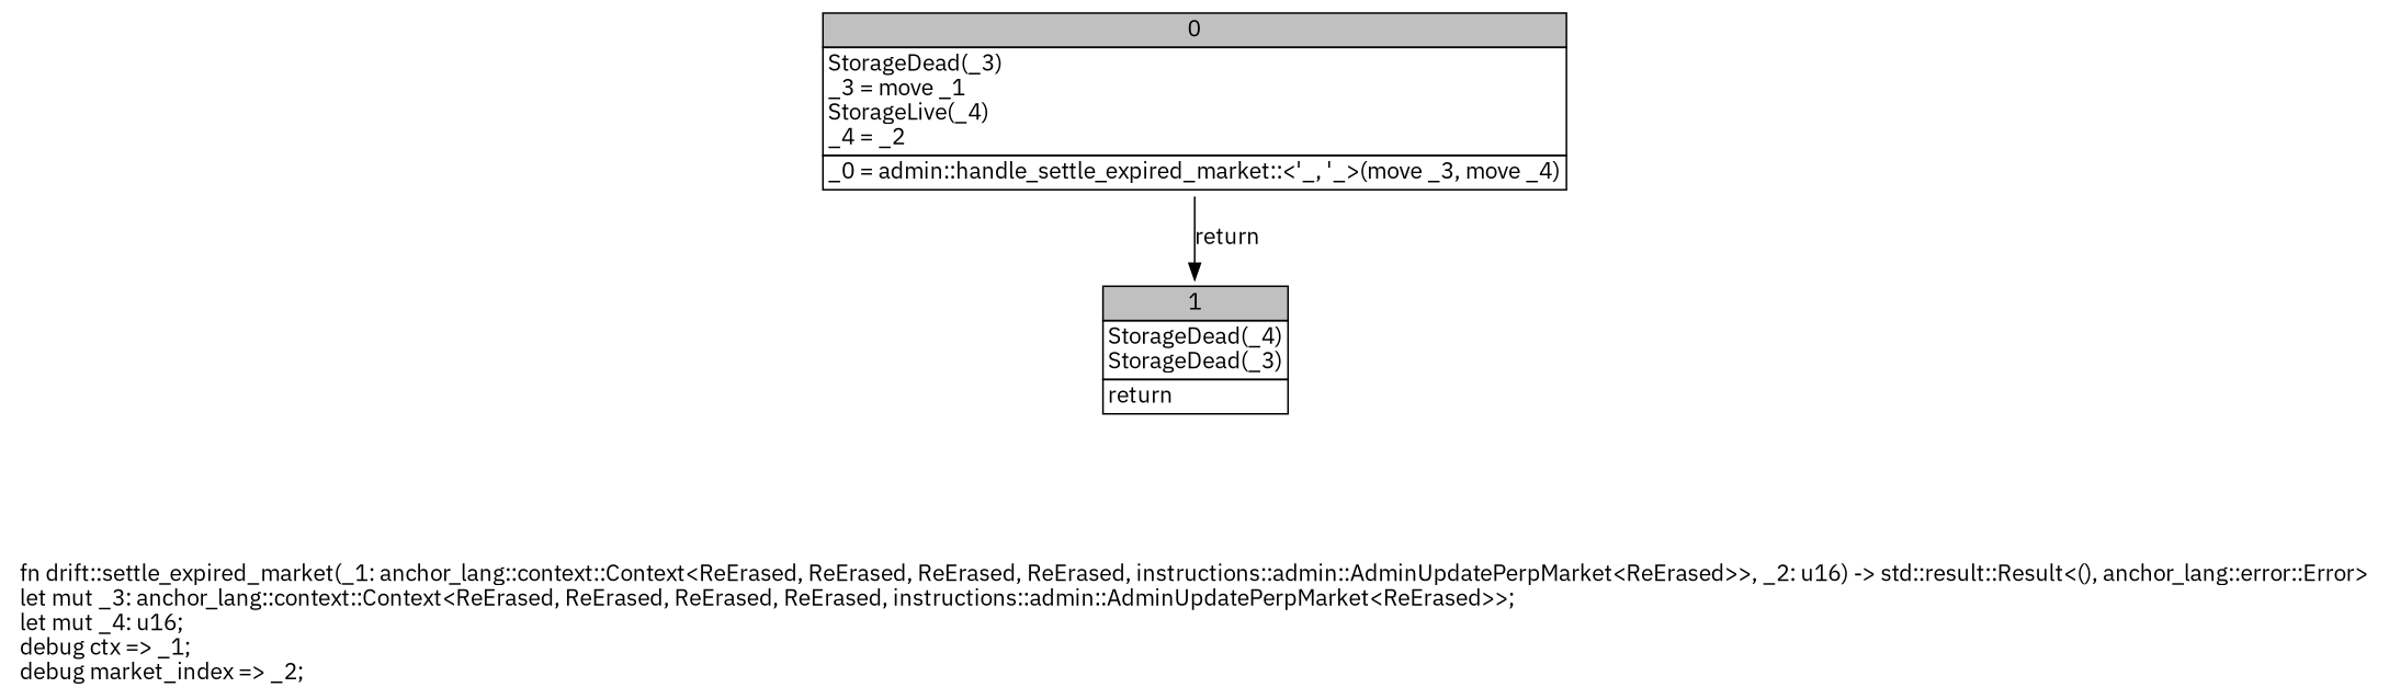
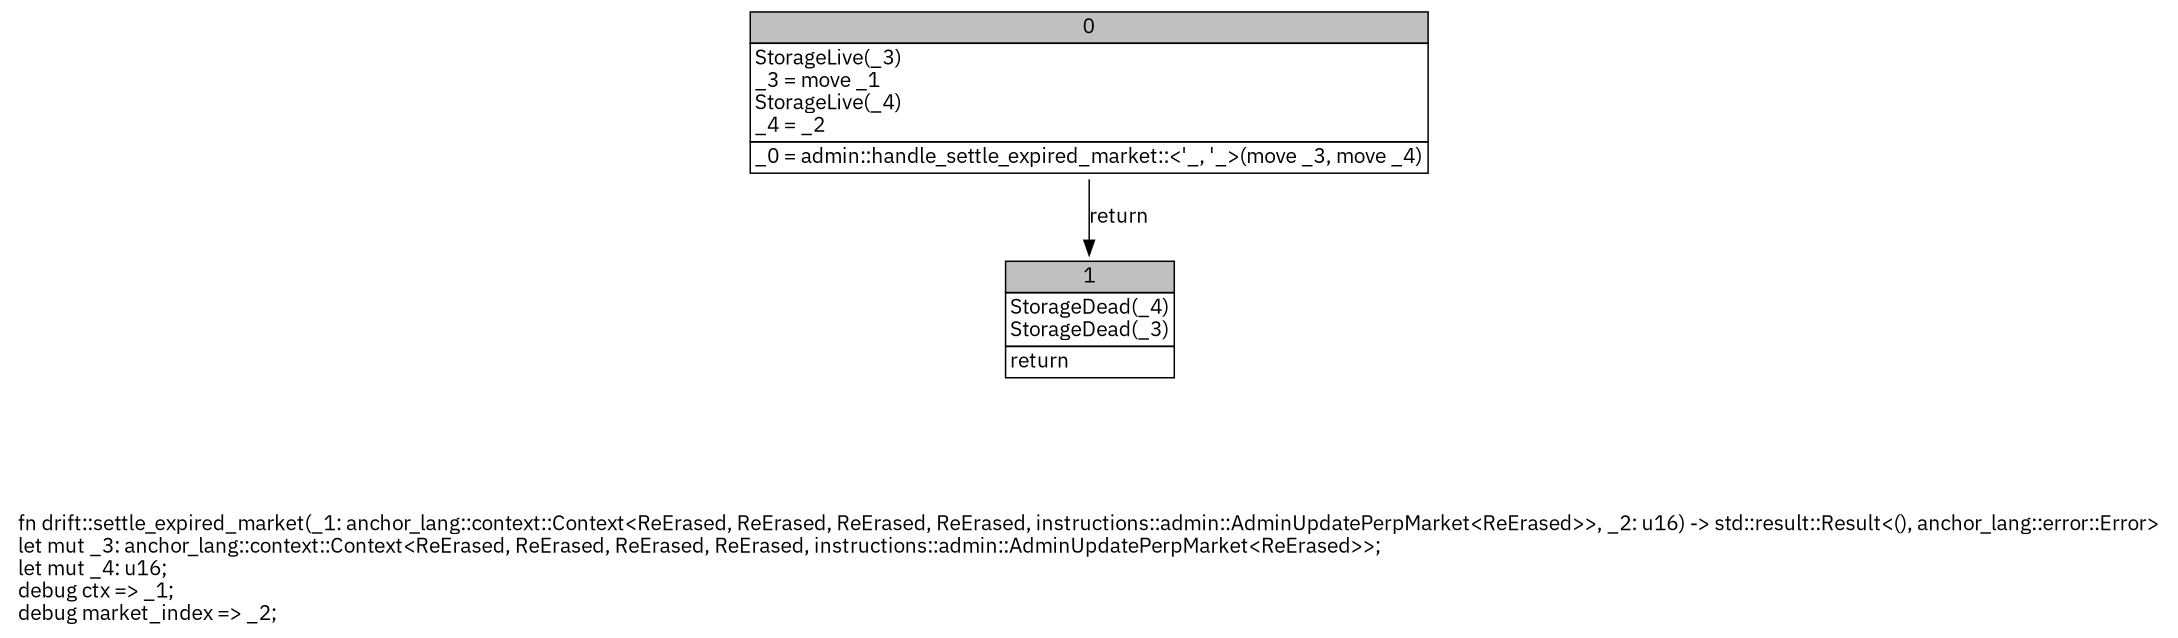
  digraph {
    fontname="IBM Plex Sans"
    label=<fn drift::settle_expired_market(_1: anchor_lang::context::Context&lt;ReErased, ReErased, ReErased, ReErased, instructions::admin::AdminUpdatePerpMarket&lt;ReErased&gt;&gt;, _2: u16) -&gt; std::result::Result&lt;(), anchor_lang::error::Error&gt;<br align="left"/>let mut _3: anchor_lang::context::Context&lt;ReErased, ReErased, ReErased, ReErased, instructions::admin::AdminUpdatePerpMarket&lt;ReErased&gt;&gt;;<br align="left"/>let mut _4: u16;<br align="left"/>debug ctx =&gt; _1;<br align="left"/>debug market_index =&gt; _2;<br align="left"/>>
    node [fontname="IBM Plex Sans" shape=none]
-   n1 [label=<<table border="0" cellborder="1" cellspacing="0"><tr><td bgcolor="gray" align="center" colspan="1">0</td></tr><tr><td align="left" balign="left">StorageDead(_3)<br/>_3 = move _1<br/>StorageLive(_4)<br/>_4 = _2<br/></td></tr><tr><td align="left">_0 = admin::handle_settle_expired_market::&lt;'_, '_&gt;(move _3, move _4)</td></tr></table>>]
+   n1 [label=<<table border="0" cellborder="1" cellspacing="0"><tr><td bgcolor="gray" align="center" colspan="1">0</td></tr><tr><td align="left" balign="left">StorageLive(_3)<br/>_3 = move _1<br/>StorageLive(_4)<br/>_4 = _2<br/></td></tr><tr><td align="left">_0 = admin::handle_settle_expired_market::&lt;'_, '_&gt;(move _3, move _4)</td></tr></table>>]
    n2 [label=<<table border="0" cellborder="1" cellspacing="0"><tr><td bgcolor="gray" align="center" colspan="1">1</td></tr><tr><td align="left" balign="left">StorageDead(_4)<br/>StorageDead(_3)<br/></td></tr><tr><td align="left">return</td></tr></table>>]
    n1 -> n2 [fontname="IBM Plex Sans" label=return]
  }
